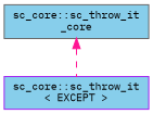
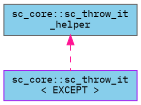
  digraph {
    fontname="IBM Plex Mono"
    node [fillcolor=skyblue fontname="IBM Plex Mono" fontsize=10 shape=record style=filled]
-   n1 [color=gray40 fontcolor=black height=0.2 label="sc_core::sc_throw_it\l_core" width=0.4]
+   n1 [color=gray40 fontcolor=black height=0.2 label="sc_core::sc_throw_it\l_helper" width=0.4]
    n2 [color=purple height=0.2 label="sc_core::sc_throw_it\l\< EXCEPT \>" width=0.4]
    n1 -> n2 [color=deeppink dir=back fontname="IBM Plex Mono" fontsize=10 labelfontname=FreeSans labelfontsize=10 style=dashed]
  }
